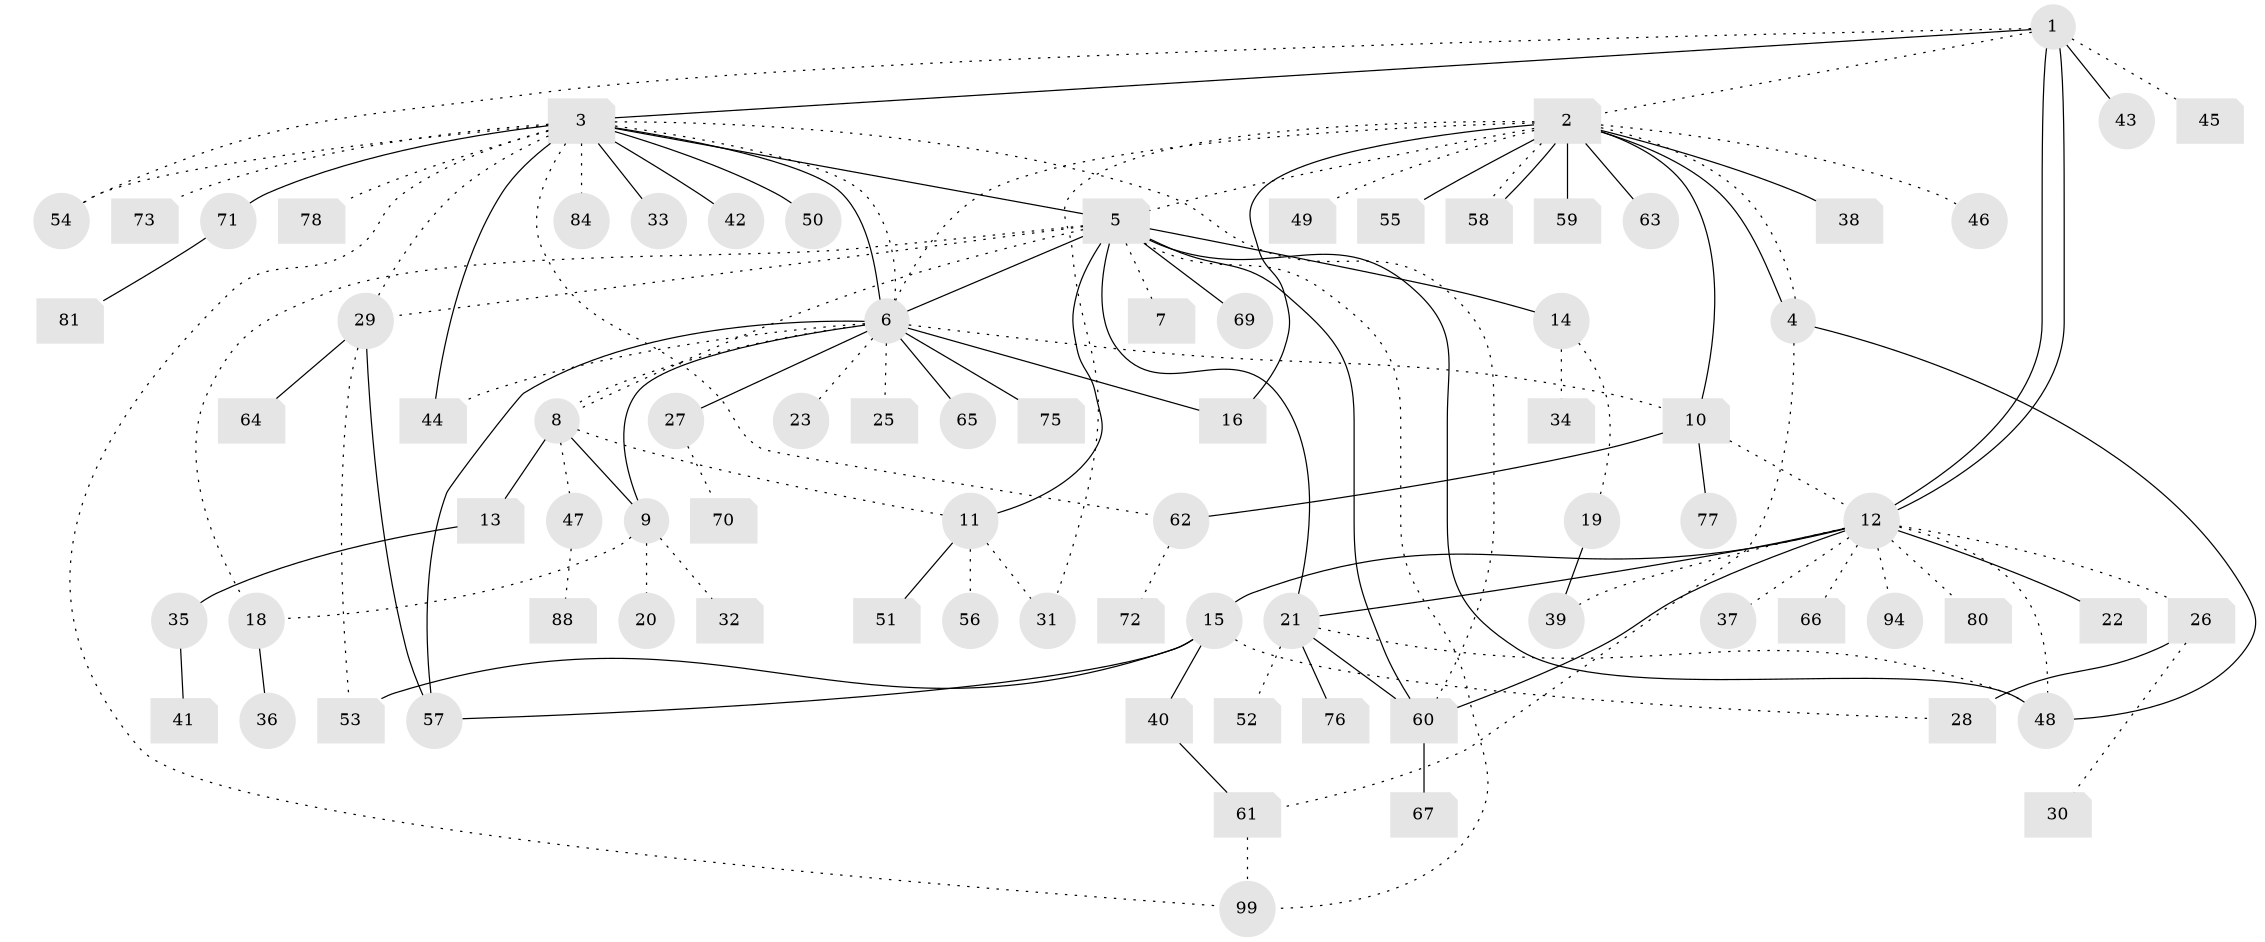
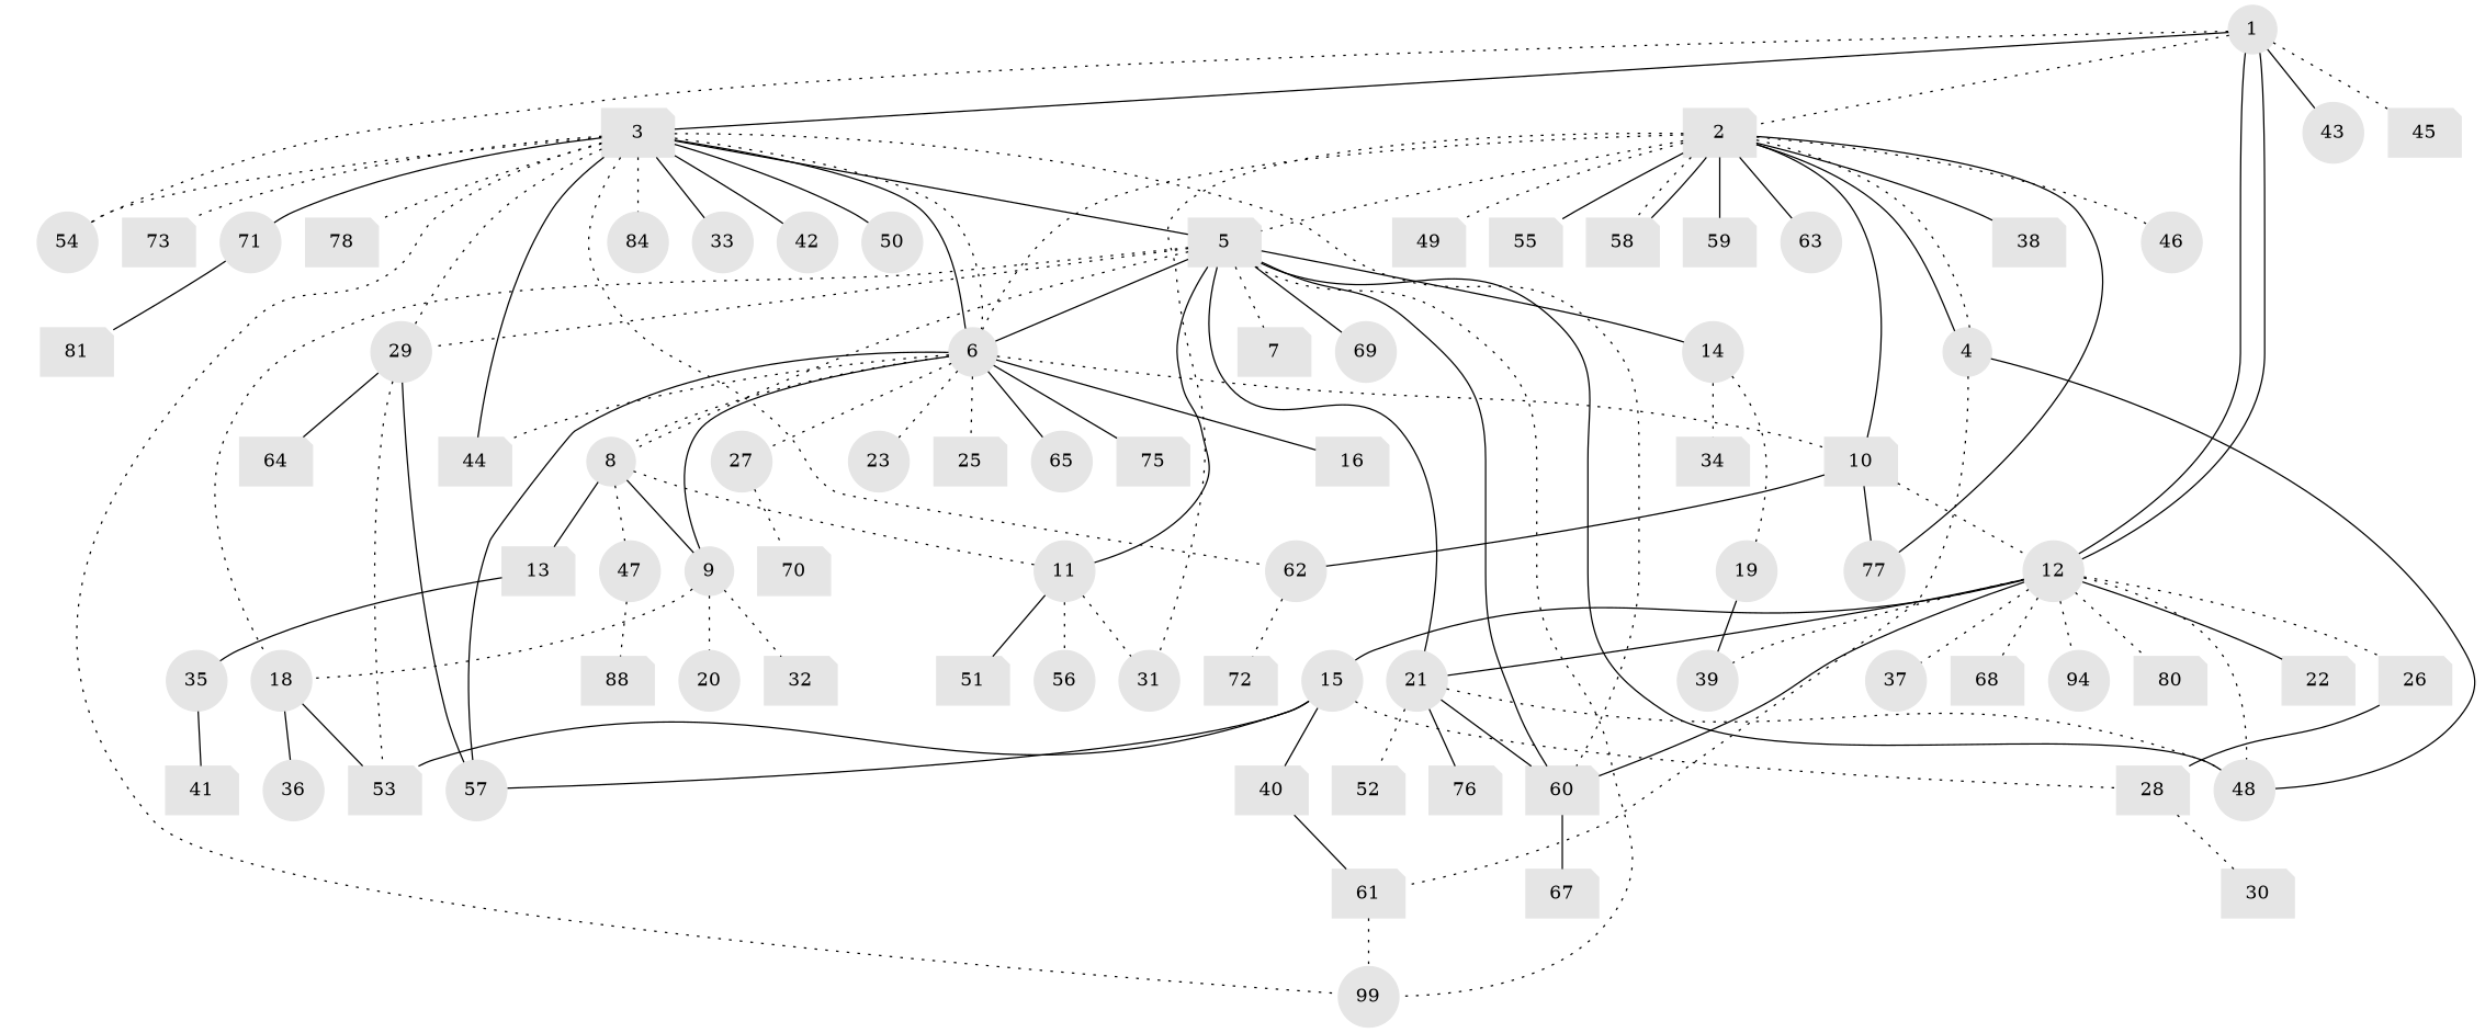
  graph {
    node [color=gray90 shape=note style=filled]
    edge [style=solid]
    2
    1 [shape=circle]
    3
    12 [shape=circle]
    43 [shape=circle]
    45
    54 [shape=circle]
    4 [shape=circle]
    5
    6 [shape=circle]
    10
    16
    31 [shape=circle]
    38
    46 [shape=circle]
    49
    55
    58
    59
    63 [shape=circle]
    n21 [label=84 shape=circle]
    29 [shape=circle]
    33 [shape=circle]
    42 [shape=circle]
    44
    50 [shape=circle]
    60
    62 [shape=circle]
    71 [shape=circle]
    73
    78
    n32 [label=99 shape=circle]
    48 [shape=circle]
    21 [shape=circle]
    15 [shape=circle]
    22
    26
    37 [shape=circle]
    39 [shape=circle]
-   66
+   66 [label=68]
    n41 [label=94 shape=circle]
    80
    61
    7
    8 [shape=circle]
    11 [shape=circle]
    14 [shape=circle]
    18 [shape=circle]
    69 [shape=circle]
    9 [shape=circle]
    23 [shape=circle]
    25
    27 [shape=circle]
    57 [shape=circle]
    65 [shape=circle]
    75
    77 [shape=circle]
    53
    64
    67
    72
    81
    13
    47 [shape=circle]
    51
    56 [shape=circle]
    19 [shape=circle]
    34
    36 [shape=circle]
    52
    76
    20 [shape=circle]
    32
    70
    35 [shape=circle]
    n76 [label=88]
    28
    40
    30
    41
    2 -- 4
    2 -- 4 [style=dotted]
    2 -- 5 [style=dotted]
    2 -- 6 [style=dotted]
    2 -- 10
-   2 -- 16
+   2 -- 77
    2 -- 31 [style=dotted]
    2 -- 38
    2 -- 46 [style=dotted]
    2 -- 49 [style=dotted]
    2 -- 55
    2 -- 58 [style=dotted]
    2 -- 58
    2 -- 59
    2 -- 63
    1 -- 2 [style=dotted]
    1 -- 3
    1 -- 12
    1 -- 12
    1 -- 43
    1 -- 45 [style=dotted]
    1 -- 54 [style=dotted]
    3 -- 54 [style=dotted]
    3 -- 5
    3 -- 6
    3 -- 6 [style=dotted]
    3 -- n21 [style=dotted]
    3 -- 29 [style=dotted]
    3 -- 33
    3 -- 42
    3 -- 44
    3 -- 50
    3 -- 60 [style=dotted]
    3 -- 62 [style=dotted]
    3 -- 71
    3 -- 73 [style=dotted]
    3 -- 78 [style=dotted]
    3 -- n32 [style=dotted]
    12 -- 60
    12 -- 48 [style=dotted]
    12 -- 21
    12 -- 15
    12 -- 22
    12 -- 26 [style=dotted]
    12 -- 37 [style=dotted]
    12 -- 39 [style=dotted]
    12 -- 66 [style=dotted]
    12 -- n41 [style=dotted]
    12 -- 80 [style=dotted]
    4 -- 48
    4 -- 61 [style=dotted]
    5 -- 6
    5 -- 29 [style=dotted]
    5 -- 60
    5 -- n32 [style=dotted]
    5 -- 48
    5 -- 21
    5 -- 7 [style=dotted]
    5 -- 8 [style=dotted]
    5 -- 11
    5 -- 14
    5 -- 18 [style=dotted]
    5 -- 69
    6 -- 10 [style=dotted]
    6 -- 16
    6 -- 44 [style=dotted]
    6 -- 8 [style=dotted]
    6 -- 9
    6 -- 23 [style=dotted]
    6 -- 25 [style=dotted]
-   6 -- 27
+   6 -- 27 [style=dotted]
    6 -- 57
    6 -- 65
    6 -- 75
    10 -- 12 [style=dotted]
    10 -- 62
    10 -- 77
    29 -- 57
    29 -- 53 [style=dotted]
    29 -- 64
    60 -- 67
    62 -- 72 [style=dotted]
    71 -- 81
    21 -- 60
    21 -- 48 [style=dotted]
    21 -- 52 [style=dotted]
    21 -- 76
    15 -- 57
    15 -- 53
    15 -- 28 [style=dotted]
    15 -- 40
    26 -- 28
-   26 -- 30 [style=dotted]
+   28 -- 30 [style=dotted]
    61 -- n32 [style=dotted]
    8 -- 11 [style=dotted]
    8 -- 9
    8 -- 13
    8 -- 47 [style=dotted]
    11 -- 31 [style=dotted]
    11 -- 51
    11 -- 56 [style=dotted]
    14 -- 19 [style=dotted]
    14 -- 34 [style=dotted]
+   18 -- 53
    18 -- 36
    9 -- 18 [style=dotted]
    9 -- 20 [style=dotted]
    9 -- 32 [style=dotted]
    27 -- 70 [style=dotted]
    13 -- 35
    47 -- n76 [style=dotted]
    19 -- 39
    35 -- 41
    40 -- 61
  }
